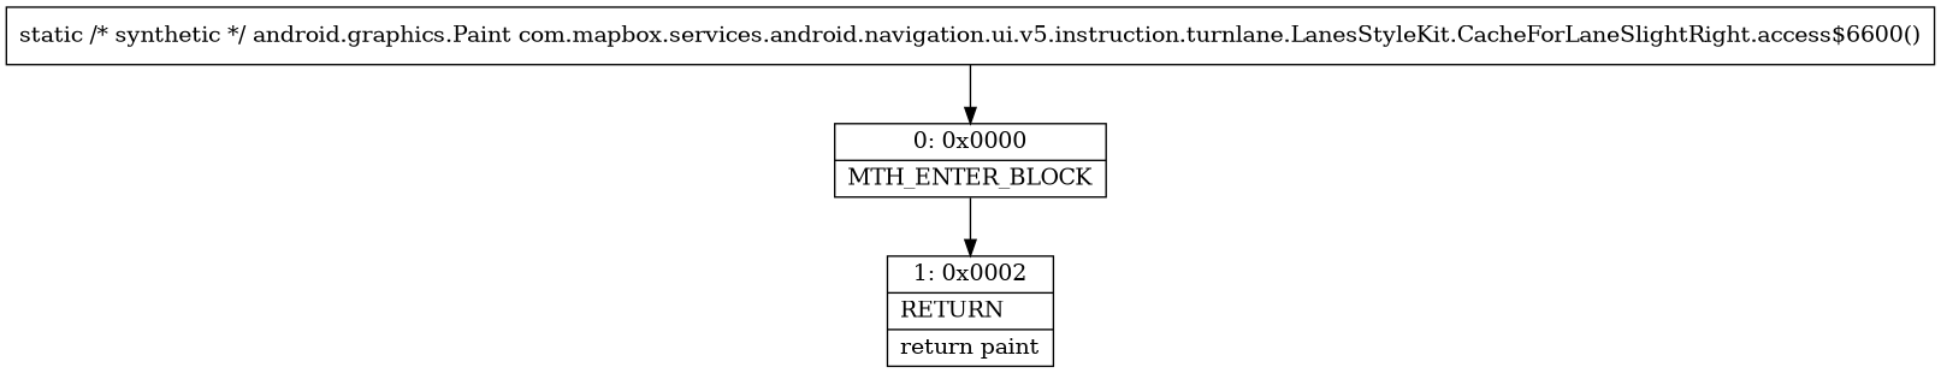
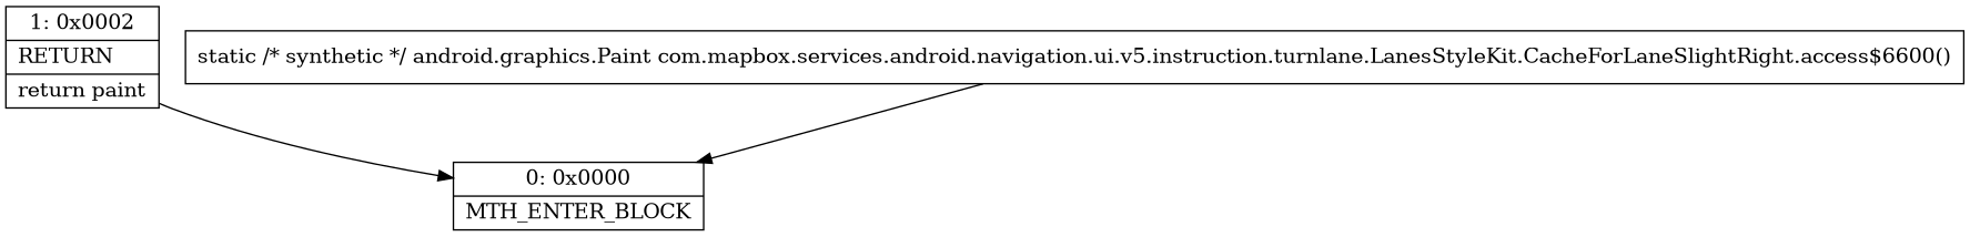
  digraph {
    node [shape=record]
    n1 [label="{0\:\ 0x0000|MTH_ENTER_BLOCK\l}"]
    n2 [label="{1\:\ 0x0002|RETURN\l|return paint\l}"]
    n3 [label="{static \/* synthetic *\/ android.graphics.Paint com.mapbox.services.android.navigation.ui.v5.instruction.turnlane.LanesStyleKit.CacheForLaneSlightRight.access$6600() }"]
-   n1 -> n2
+   n2 -> n1
    n3 -> n1
  }
